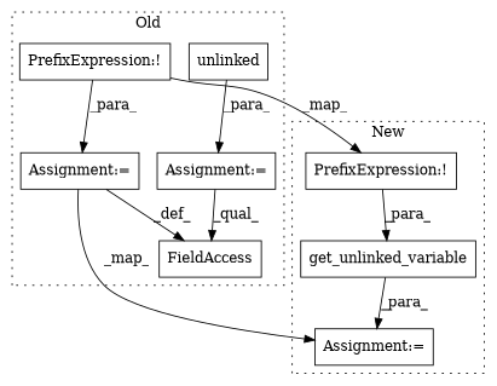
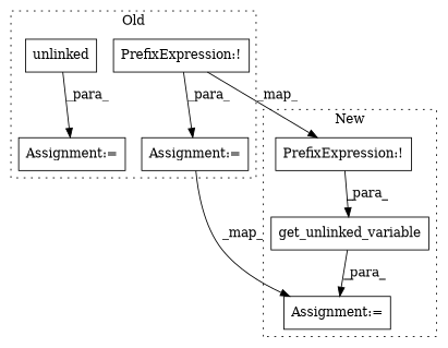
  digraph {
    node [a=7 l=1 shape=box]
    n1 [a=32 l=10 label=unlinked s=17240]
-   n2 [a=22 l=11 label=FieldAccess s=17258]
    n3 [a=38 label="PrefixExpression:!" s=17270]
    n4 [label="Assignment:=" s=17237]
    n5 [label="Assignment:=" s=17269]
    n6 [a=32 l="22,1" label=get_unlinked_variable s="17233,17270"]
    n7 [a=38 label="PrefixExpression:!" s=17255]
    n8 [label="Assignment:=" s=17230]
    subgraph cluster_1 {
      label=Old
      style=dotted
      n1
-     n2
      n3
      n4
      n5
    }
    subgraph cluster_2 {
      label=New
      style=dotted
      n6
      n7
      n8
    }
    n1 -> n4 [label=_para_]
    n3 -> n5 [label=_para_]
    n3 -> n7 [label=_map_]
-   n4 -> n2 [label=_qual_]
-   n5 -> n2 [label=_def_]
    n5 -> n8 [label=_map_]
    n6 -> n8 [label=_para_]
    n7 -> n6 [label=_para_]
  }
